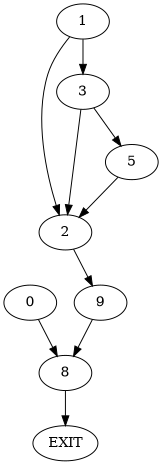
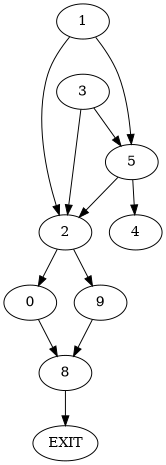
  digraph {
    1
    2
    3
    n4 [label=EXIT]
    n5 [label=0]
    n6 [label=9]
    5
    8
+   4
    1 -> 2
-   1 -> 3
+   1 -> 5
+   2 -> n5
    2 -> n6
    3 -> 2
    3 -> 5
    n5 -> 8
    n6 -> 8
    5 -> 2
+   5 -> 4
    8 -> n4
  }
